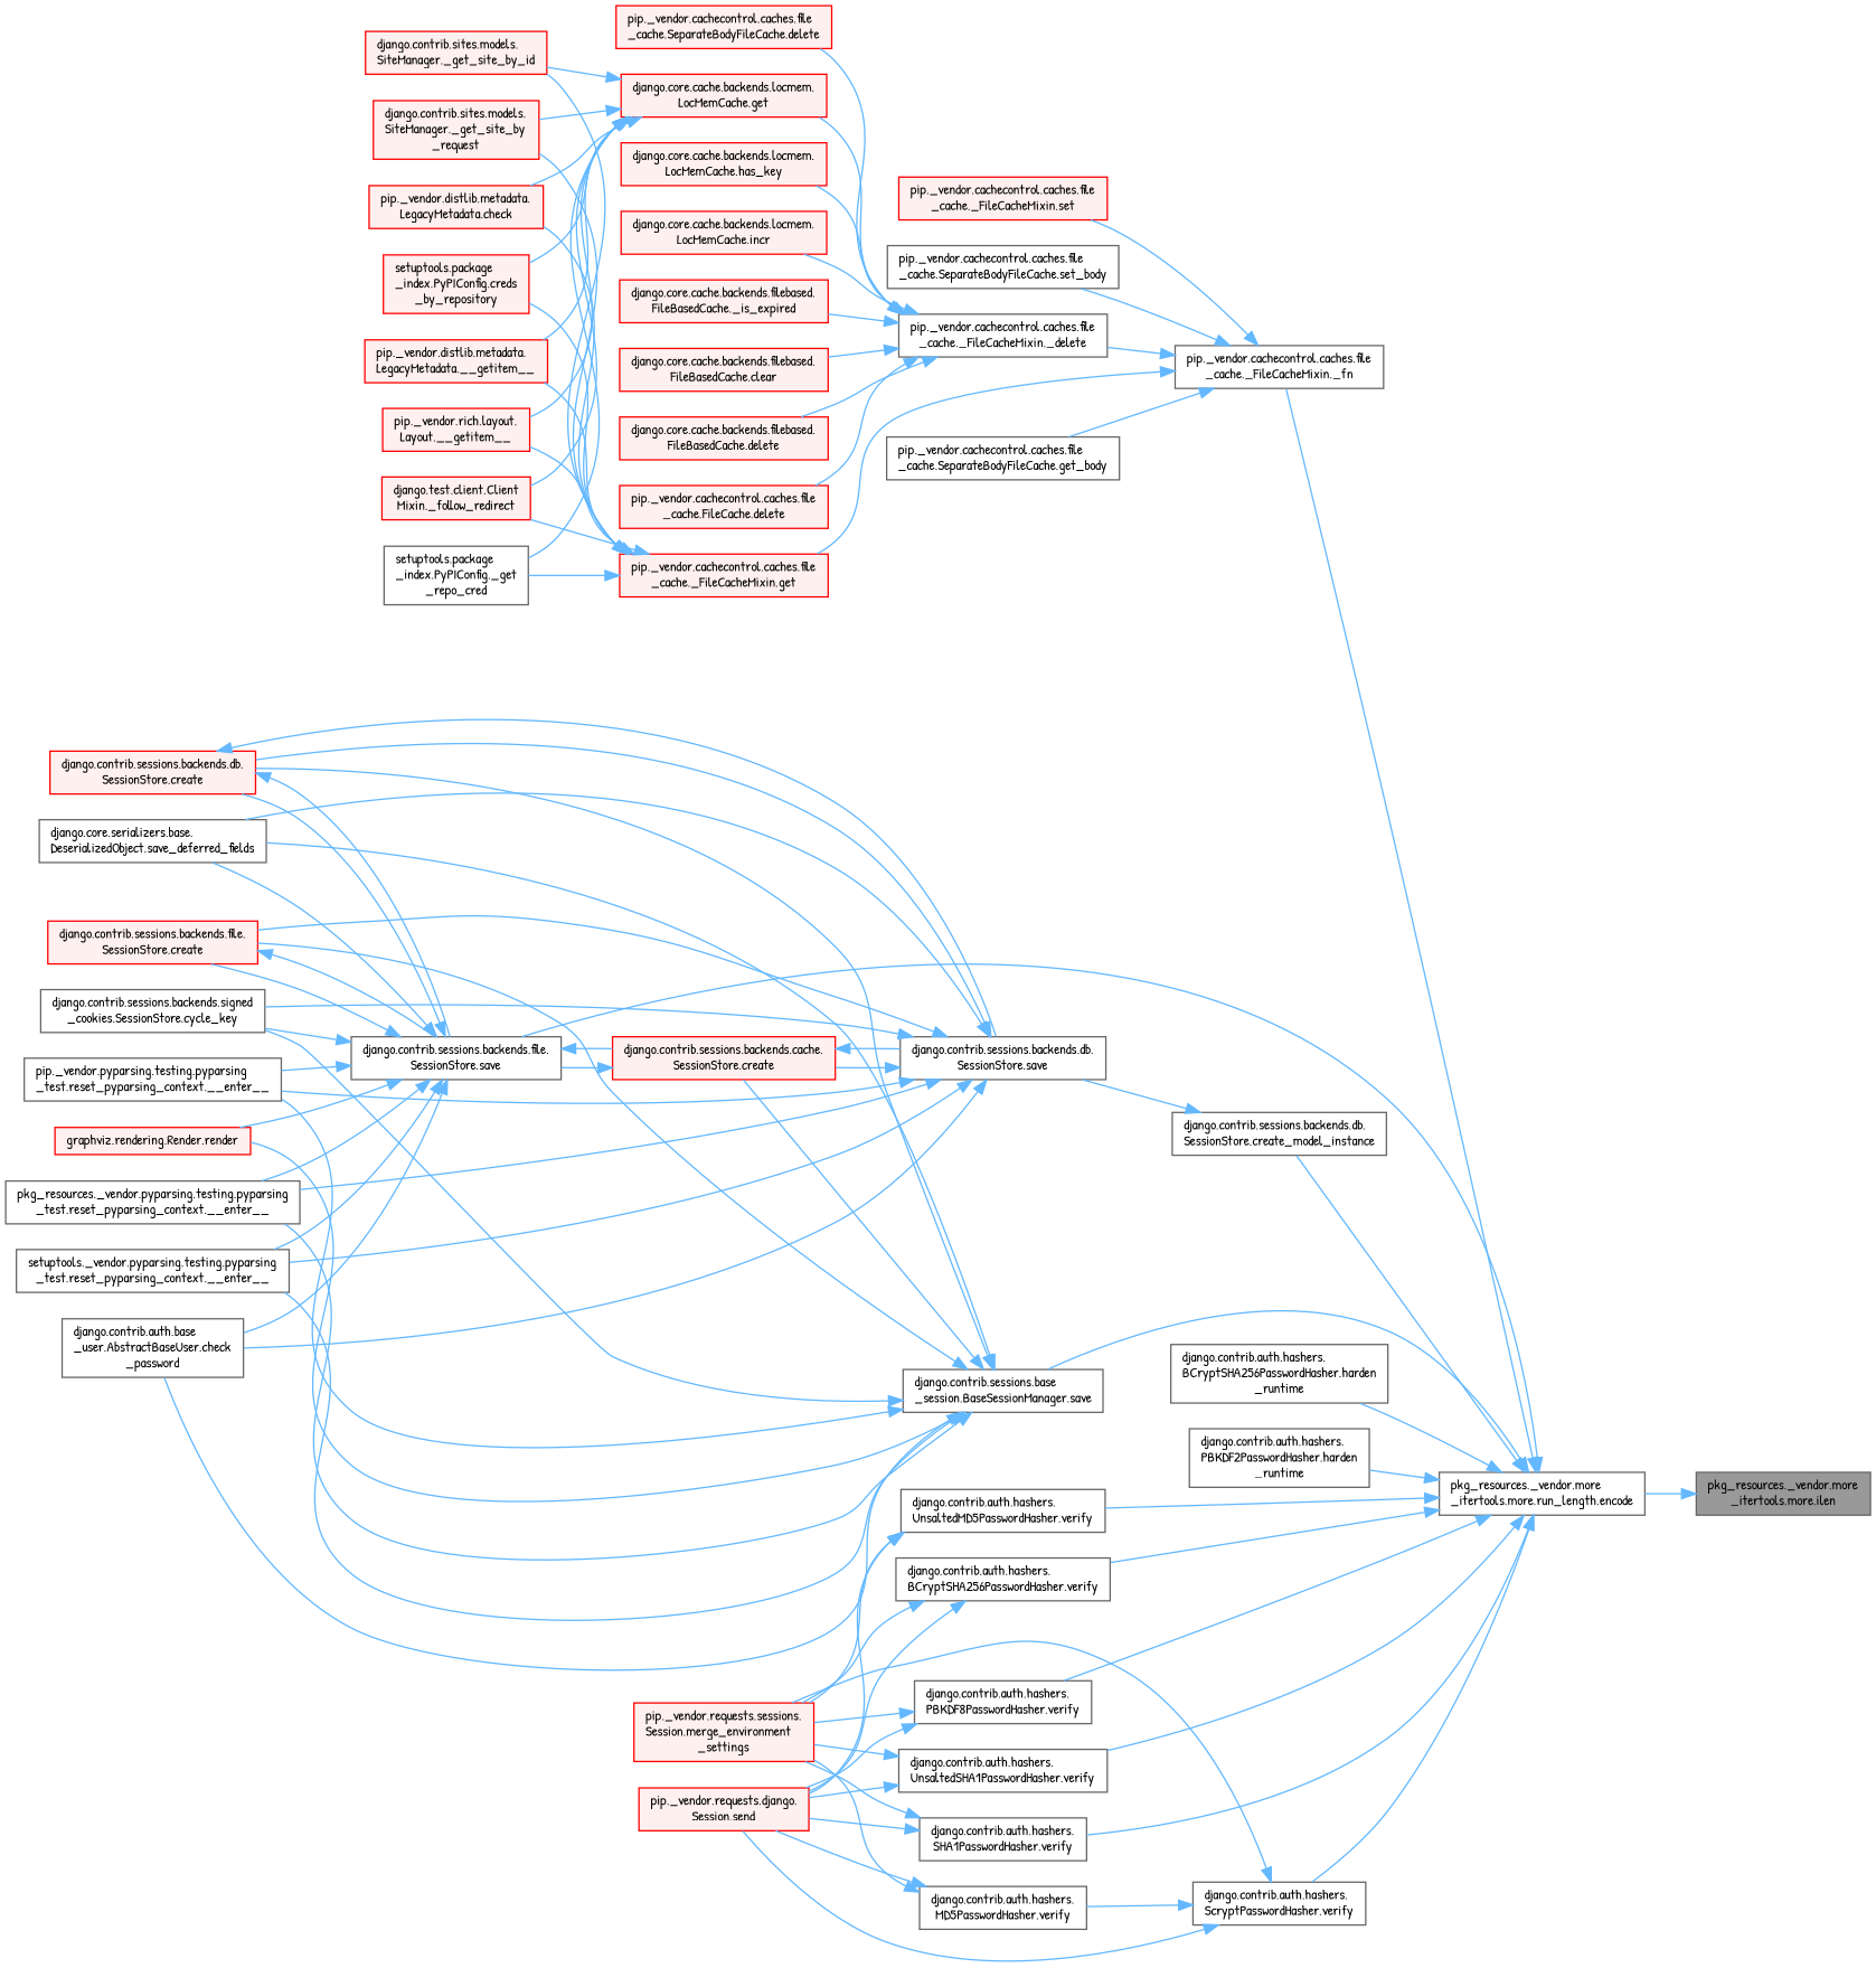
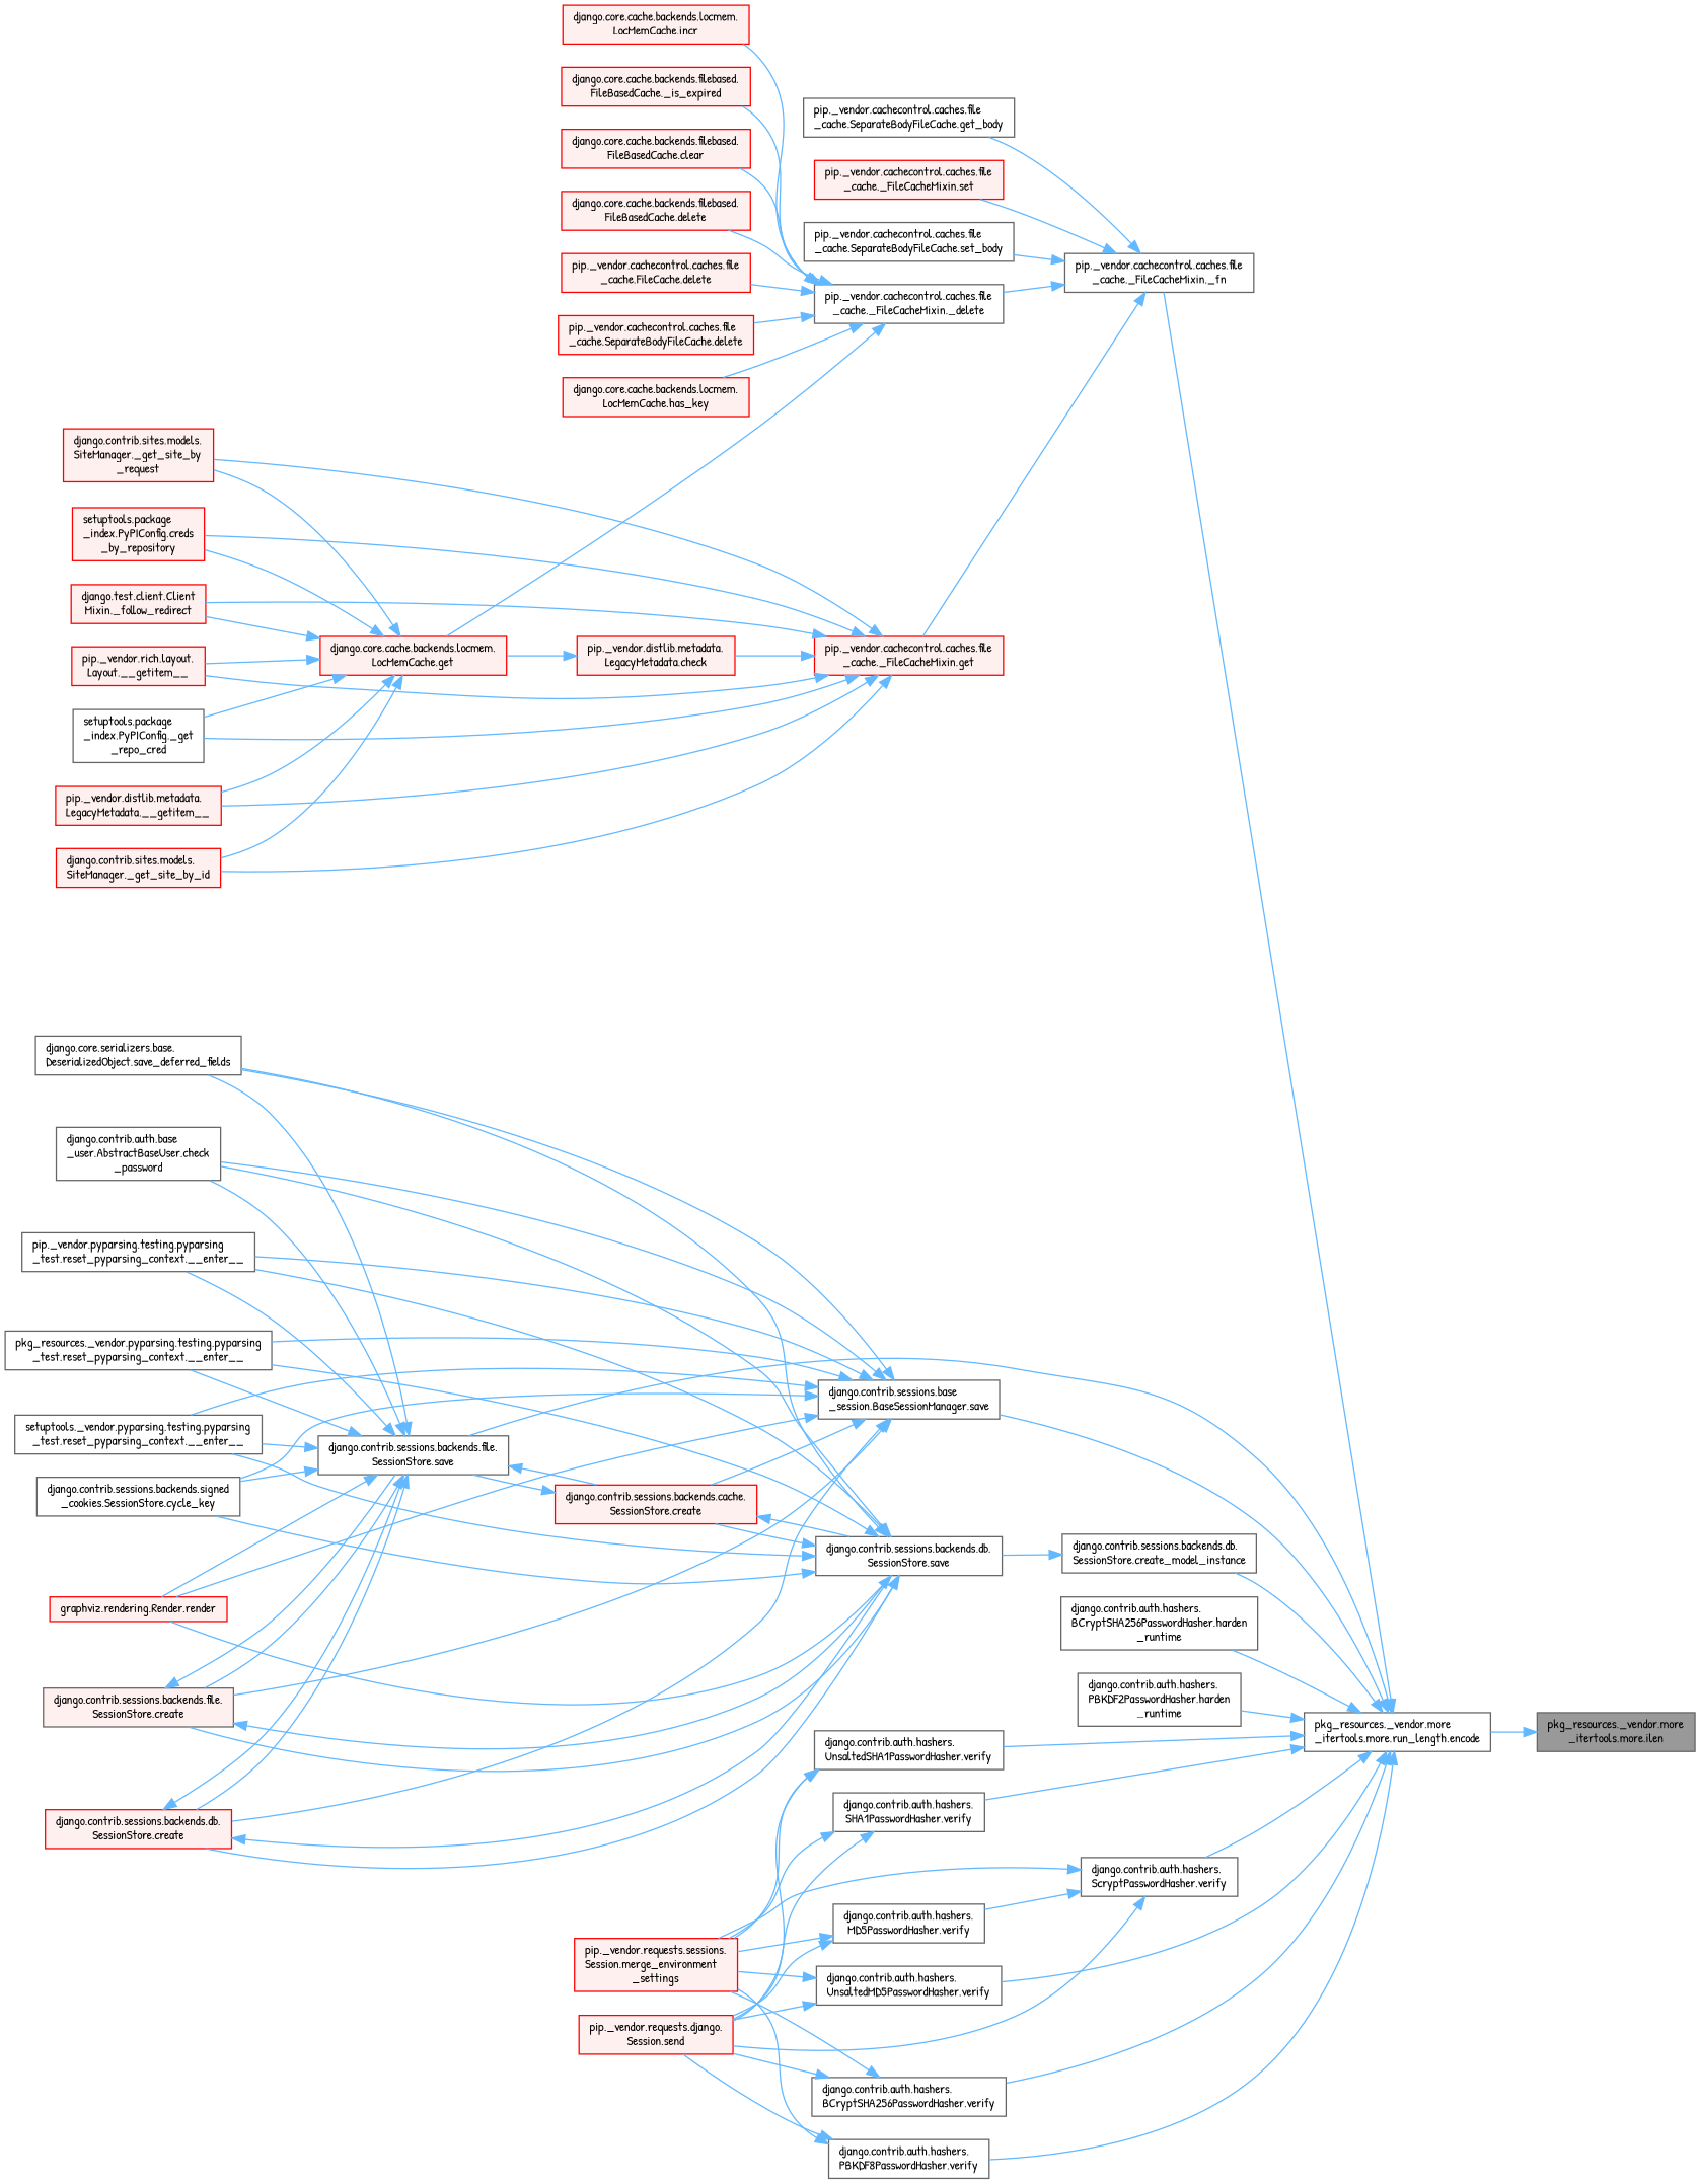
  digraph {
    fontname="Patrick Hand"
    rankdir=RL
    node [color=grey40 fillcolor=white fontname="Patrick Hand" fontsize=10 shape=box style=filled]
    edge [color=steelblue1 dir=back fontname="Patrick Hand" fontsize=10 labelfontname=Helvetica labelfontsize=10 style=solid]
    n1 [color=gray40 fillcolor=grey60 fontcolor=black height=0.2 label="pkg_resources._vendor.more\l_itertools.more.ilen" width=0.4]
    n2 [height=0.2 label="pkg_resources._vendor.more\l_itertools.more.run_length.encode" width=0.4]
    n3 [height=0.2 label="pip._vendor.cachecontrol.caches.file\l_cache._FileCacheMixin._fn" width=0.4]
    n4 [height=0.2 label="django.contrib.sessions.backends.db.\lSessionStore.create_model_instance" width=0.4]
    n5 [height=0.2 label="django.contrib.sessions.backends.file.\lSessionStore.save" width=0.4]
    n6 [height=0.2 label="django.contrib.auth.hashers.\lBCryptSHA256PasswordHasher.harden\l_runtime" width=0.4]
    n7 [height=0.2 label="django.contrib.auth.hashers.\lPBKDF2PasswordHasher.harden\l_runtime" width=0.4]
    n8 [height=0.2 label="django.contrib.sessions.base\l_session.BaseSessionManager.save" width=0.4]
    n9 [height=0.2 label="django.contrib.auth.hashers.\lBCryptSHA256PasswordHasher.verify" width=0.4]
    n10 [height=0.2 label="django.contrib.auth.hashers.\lPBKDF8PasswordHasher.verify" width=0.4]
    n11 [height=0.2 label="django.contrib.auth.hashers.\lScryptPasswordHasher.verify" width=0.4]
    n12 [height=0.2 label="django.contrib.auth.hashers.\lSHA1PasswordHasher.verify" width=0.4]
    n13 [height=0.2 label="django.contrib.auth.hashers.\lUnsaltedMD5PasswordHasher.verify" width=0.4]
    n14 [height=0.2 label="django.contrib.auth.hashers.\lUnsaltedSHA1PasswordHasher.verify" width=0.4]
    n15 [height=0.2 label="pip._vendor.cachecontrol.caches.file\l_cache._FileCacheMixin._delete" width=0.4]
    n16 [color=red fillcolor="#FFF0F0" height=0.2 label="pip._vendor.cachecontrol.caches.file\l_cache._FileCacheMixin.get" width=0.4]
    n17 [height=0.2 label="pip._vendor.cachecontrol.caches.file\l_cache.SeparateBodyFileCache.get_body" width=0.4]
    n18 [color=red fillcolor="#FFF0F0" height=0.2 label="pip._vendor.cachecontrol.caches.file\l_cache._FileCacheMixin.set" width=0.4]
    n19 [height=0.2 label="pip._vendor.cachecontrol.caches.file\l_cache.SeparateBodyFileCache.set_body" width=0.4]
    n20 [height=0.2 label="django.contrib.sessions.backends.db.\lSessionStore.save" width=0.4]
    n21 [height=0.2 label="pip._vendor.pyparsing.testing.pyparsing\l_test.reset_pyparsing_context.__enter__" width=0.4]
    n22 [height=0.2 label="pkg_resources._vendor.pyparsing.testing.pyparsing\l_test.reset_pyparsing_context.__enter__" width=0.4]
    n23 [height=0.2 label="setuptools._vendor.pyparsing.testing.pyparsing\l_test.reset_pyparsing_context.__enter__" width=0.4]
    n24 [height=0.2 label="django.contrib.auth.base\l_user.AbstractBaseUser.check\l_password" width=0.4]
    n25 [color=red fillcolor="#FFF0F0" height=0.2 label="django.contrib.sessions.backends.cache.\lSessionStore.create" width=0.4]
    n26 [color=red fillcolor="#FFF0F0" height=0.2 label="django.contrib.sessions.backends.db.\lSessionStore.create" width=0.4]
-   n27 [color=red fillcolor="#FFF0F0" height=0.2 label="django.contrib.sessions.backends.file.\lSessionStore.create" width=0.4]
+   n27 [fillcolor="#FFF0F0" height=0.2 label="django.contrib.sessions.backends.file.\lSessionStore.create" width=0.4]
    n28 [height=0.2 label="django.contrib.sessions.backends.signed\l_cookies.SessionStore.cycle_key" width=0.4]
    n29 [color=red fillcolor="#FFF0F0" height=0.2 label="graphviz.rendering.Render.render" width=0.4]
    n30 [height=0.2 label="django.core.serializers.base.\lDeserializedObject.save_deferred_fields" width=0.4]
    n31 [color=red fillcolor="#FFF0F0" height=0.2 label="pip._vendor.requests.sessions.\lSession.merge_environment\l_settings" width=0.4]
    n32 [color=red fillcolor="#FFF0F0" height=0.2 label="pip._vendor.requests.django.\lSession.send" width=0.4]
    n33 [height=0.2 label="django.contrib.auth.hashers.\lMD5PasswordHasher.verify" width=0.4]
    n34 [color=red fillcolor="#FFF0F0" height=0.2 label="django.core.cache.backends.filebased.\lFileBasedCache._is_expired" width=0.4]
    n35 [color=red fillcolor="#FFF0F0" height=0.2 label="django.core.cache.backends.filebased.\lFileBasedCache.clear" width=0.4]
    n36 [color=red fillcolor="#FFF0F0" height=0.2 label="django.core.cache.backends.filebased.\lFileBasedCache.delete" width=0.4]
    n37 [color=red fillcolor="#FFF0F0" height=0.2 label="pip._vendor.cachecontrol.caches.file\l_cache.FileCache.delete" width=0.4]
    n38 [color=red fillcolor="#FFF0F0" height=0.2 label="pip._vendor.cachecontrol.caches.file\l_cache.SeparateBodyFileCache.delete" width=0.4]
    n39 [color=red fillcolor="#FFF0F0" height=0.2 label="django.core.cache.backends.locmem.\lLocMemCache.get" width=0.4]
    n40 [color=red fillcolor="#FFF0F0" height=0.2 label="django.core.cache.backends.locmem.\lLocMemCache.has_key" width=0.4]
    n41 [color=red fillcolor="#FFF0F0" height=0.2 label="django.core.cache.backends.locmem.\lLocMemCache.incr" width=0.4]
    n42 [color=red fillcolor="#FFF0F0" height=0.2 label="pip._vendor.distlib.metadata.\lLegacyMetadata.__getitem__" width=0.4]
    n43 [color=red fillcolor="#FFF0F0" height=0.2 label="pip._vendor.rich.layout.\lLayout.__getitem__" width=0.4]
    n44 [color=red fillcolor="#FFF0F0" height=0.2 label="django.test.client.Client\lMixin._follow_redirect" width=0.4]
    n45 [height=0.2 label="setuptools.package\l_index.PyPIConfig._get\l_repo_cred" width=0.4]
    n46 [color=red fillcolor="#FFF0F0" height=0.2 label="django.contrib.sites.models.\lSiteManager._get_site_by_id" width=0.4]
    n47 [color=red fillcolor="#FFF0F0" height=0.2 label="django.contrib.sites.models.\lSiteManager._get_site_by\l_request" width=0.4]
    n48 [color=red fillcolor="#FFF0F0" height=0.2 label="pip._vendor.distlib.metadata.\lLegacyMetadata.check" width=0.4]
    n49 [color=red fillcolor="#FFF0F0" height=0.2 label="setuptools.package\l_index.PyPIConfig.creds\l_by_repository" width=0.4]
    n1 -> n2
    n2 -> n3
    n2 -> n4
    n2 -> n5
    n2 -> n6
    n2 -> n7
    n2 -> n8
    n2 -> n9
    n2 -> n10
    n2 -> n11
    n2 -> n12
    n2 -> n13
    n2 -> n14
    n3 -> n15
    n3 -> n16
    n3 -> n17
    n3 -> n18
    n3 -> n19
    n4 -> n20
    n5 -> n21
    n5 -> n22
    n5 -> n23
    n5 -> n24
    n5 -> n25
    n5 -> n26
    n5 -> n27
    n5 -> n28
    n5 -> n29
    n5 -> n30
    n8 -> n21
    n8 -> n22
    n8 -> n23
    n8 -> n24
    n8 -> n25
    n8 -> n26
    n8 -> n27
    n8 -> n28
    n8 -> n29
    n8 -> n30
    n9 -> n31
    n9 -> n32
    n10 -> n31
    n10 -> n32
    n11 -> n31
    n11 -> n32
    n11 -> n33
    n12 -> n31
    n12 -> n32
    n13 -> n31
    n13 -> n32
    n14 -> n31
    n14 -> n32
    n15 -> n34
    n15 -> n35
    n15 -> n36
    n15 -> n37
    n15 -> n38
    n15 -> n39
    n15 -> n40
    n15 -> n41
    n16 -> n42
    n16 -> n43
    n16 -> n44
    n16 -> n45
    n16 -> n46
    n16 -> n47
    n16 -> n48
    n16 -> n49
    n20 -> n21
    n20 -> n22
    n20 -> n23
    n20 -> n24
    n20 -> n25
    n20 -> n26
    n20 -> n27
    n20 -> n28
+   n20 -> n29
    n20 -> n30
    n25 -> n5
    n25 -> n20
    n26 -> n5
    n26 -> n20
    n27 -> n5
+   n27 -> n20
    n33 -> n31
    n33 -> n32
    n39 -> n42
    n39 -> n43
    n39 -> n44
    n39 -> n45
    n39 -> n46
    n39 -> n47
-   n39 -> n48
+   n48 -> n39
    n39 -> n49
  }
